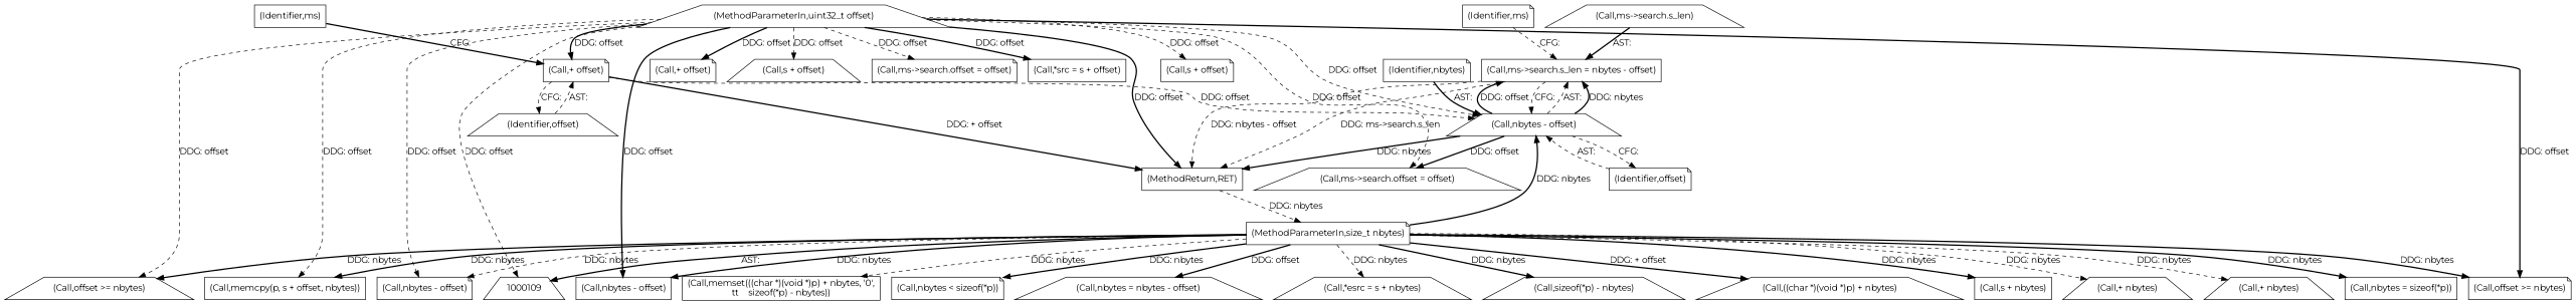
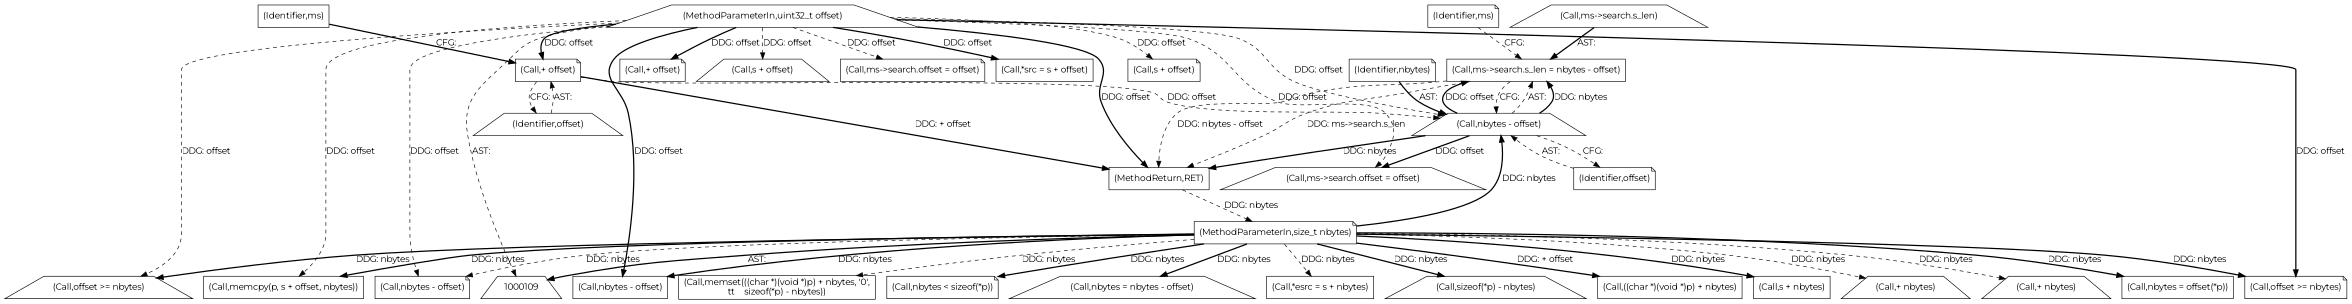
  digraph {
    fontname=Montserrat
    node [fontname=Montserrat shape=trapezium]
    edge [fontname=Montserrat style=bold]
    n1 [label="(Call,ms->search.s_len = nbytes - offset)" shape=box]
    n2 [label="(Call,nbytes - offset)"]
    n3 [label="(MethodReturn,RET)" shape=box]
    n4 [label="(Identifier,offset)" shape=note]
    n5 [label="(Call,ms->search.offset = offset)"]
    n6 [label="(MethodParameterIn,size_t nbytes)" shape=note]
    n7 [label="(Call,memcpy(p, s + offset, nbytes))" shape=box]
    n8 [label="(Call,+ nbytes)"]
    n9 [label="(Call,+ nbytes)"]
    n10 [label="(Call,nbytes - offset)" shape=box]
-   n11 [label="(Call,nbytes = sizeof(*p))" shape=box]
+   n11 [label="(Call,nbytes = offset(*p))" shape=box]
    n12 [label="(Call,offset >= nbytes)" shape=note]
    n13 [label="(Call,memset(((char *)(void *)p) + nbytes, '\0',\n\t\t    sizeof(*p) - nbytes))" shape=box]
    n14 [label="(Call,nbytes < sizeof(*p))" shape=note]
    n15 [label="(Call,nbytes = nbytes - offset)"]
-   n16 [label="(Call,*esrc = s + nbytes)"]
+   n16 [label="(Call,*esrc = s + nbytes)" shape=box]
    n17 [label="(Call,sizeof(*p) - nbytes)"]
-   n18 [label="(Call,((char *)(void *)p) + nbytes)"]
+   n18 [label="(Call,((char *)(void *)p) + nbytes)" shape=box]
    n19 [label="(Call,offset >= nbytes)"]
    n20 [label="(Call,s + nbytes)" shape=box]
    n21 [label="(Call,nbytes - offset)" shape=note]
    1000109
    n23 [label="(Call,+ offset)" shape=note]
    n24 [label="(Identifier,offset)"]
    n25 [label="(MethodParameterIn,uint32_t offset)"]
    n26 [label="(Call,+ offset)" shape=note]
    n27 [label="(Call,s + offset)"]
    n28 [label="(Call,ms->search.offset = offset)" shape=note]
    n29 [label="(Call,*src = s + offset)" shape=box]
    n30 [label="(Call,s + offset)" shape=note]
    n31 [label="(Call,ms->search.s_len)"]
    n32 [label="(Identifier,nbytes)" shape=note]
    n33 [label="(Identifier,ms)" shape=box]
    n34 [label="(Identifier,ms)" shape=note]
    n1 -> n2 [label="CFG: " style=dashed]
    n1 -> n3 [label="DDG: nbytes - offset" style=dashed]
    n1 -> n3 [label="DDG: ms->search.s_len" style=dashed]
    n2 -> n1 [label="AST: " style=dashed]
    n2 -> n1 [label="DDG: nbytes"]
    n2 -> n1 [label="DDG: offset"]
    n2 -> n3 [label="DDG: nbytes"]
    n2 -> n4 [label="CFG: " style=dashed]
    n2 -> n5 [label="DDG: offset"]
    n3 -> n6 [label="DDG: nbytes" style=dashed]
    n4 -> n2 [label="AST: " style=dashed]
    n6 -> n2 [label="DDG: nbytes"]
    n6 -> n7 [label="DDG: nbytes"]
    n6 -> n8 [label="DDG: nbytes" style=dashed]
    n6 -> n9 [label="DDG: nbytes" style=dashed]
    n6 -> n10 [label="DDG: nbytes"]
    n6 -> n11 [label="DDG: nbytes"]
    n6 -> n12 [label="DDG: nbytes"]
    n6 -> n13 [label="DDG: nbytes" style=dashed]
    n6 -> n14 [label="DDG: nbytes"]
-   n6 -> n15 [label="DDG: offset"]
+   n6 -> n15 [label="DDG: nbytes"]
    n6 -> n16 [label="DDG: nbytes" style=dashed]
    n6 -> n17 [label="DDG: nbytes"]
    n6 -> n18 [label="DDG: + offset"]
    n6 -> n19 [label="DDG: nbytes"]
    n6 -> n20 [label="DDG: nbytes"]
    n6 -> n21 [label="DDG: nbytes" style=dashed]
    n6 -> 1000109 [label="AST: "]
    n23 -> n2 [label="DDG: offset" style=dashed]
    n23 -> n3 [label="DDG: + offset"]
    n23 -> n24 [label="CFG: " style=dashed]
    n24 -> n23 [label="AST: " style=dashed]
    n25 -> n2 [label="DDG: offset" style=dashed]
    n25 -> n3 [label="DDG: offset"]
    n25 -> n5 [label="DDG: offset" style=dashed]
    n25 -> n7 [label="DDG: offset" style=dashed]
    n25 -> n10 [label="DDG: offset"]
    n25 -> n12 [label="DDG: offset"]
    n25 -> n19 [label="DDG: offset" style=dashed]
    n25 -> n21 [label="DDG: offset" style=dashed]
-   n25 -> 1000109 [label="DDG: offset" style=dashed]
+   n25 -> 1000109 [label="AST: " style=dashed]
    n25 -> n23 [label="DDG: offset"]
    n25 -> n26 [label="DDG: offset"]
    n25 -> n27 [label="DDG: offset" style=dashed]
    n25 -> n28 [label="DDG: offset" style=dashed]
    n25 -> n29 [label="DDG: offset"]
    n25 -> n30 [label="DDG: offset" style=dashed]
    n31 -> n1 [label="AST: "]
    n32 -> n2 [label="AST: "]
    n33 -> n23 [label="CFG: "]
    n34 -> n1 [label="CFG: " style=dashed]
  }
